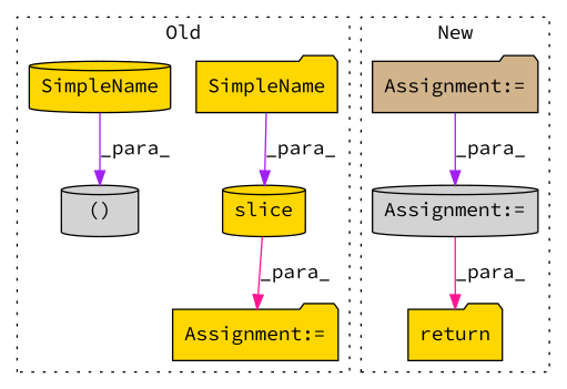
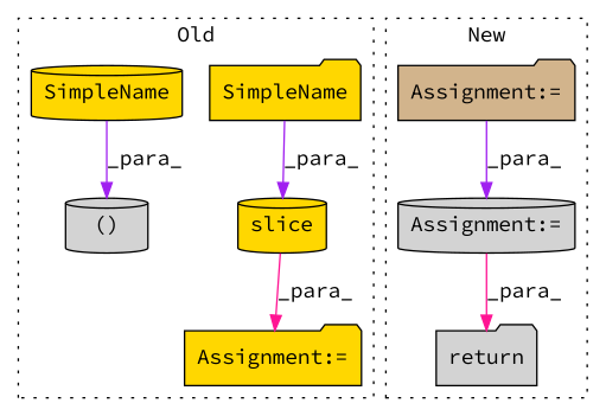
  digraph {
    fontname="Source Code Pro"
    node [a=7 l=1 s=837 shape=cylinder style=filled fillcolor=gold fontname="Source Code Pro"]
    edge [color=purple fontname="Source Code Pro"]
    n1 [a=32 l="6,1" label=slice s="859,871"]
    n2 [l=2 label="Assignment:=" s=852 shape=folder]
    n3 [a=106 l=15 label="()" fillcolor=lightgrey]
    n4 [a=42 label=SimpleName s=865 shape=folder]
    n5 [a=42 label=SimpleName]
-   n6 [a=41 l=7 label=return s=2764 shape=folder]
+   n6 [a=41 l=7 label=return s=2764 shape=folder fillcolor=lightgrey]
    n7 [label="Assignment:=" s=2627 fillcolor=lightgrey]
    n8 [l=28 label="Assignment:=" s=2725 shape=folder fillcolor=tan]
    subgraph cluster_1 {
      label=Old
      style=dotted
      n1
      n2
      n3
      n4
      n5
    }
    subgraph cluster_2 {
      label=New
      style=dotted
      n6
      n7
      n8
    }
    n1 -> n2 [label=_para_ color=deeppink]
    n4 -> n1 [label=_para_]
    n5 -> n3 [label=_para_]
    n7 -> n6 [label=_para_ color=deeppink]
    n8 -> n7 [label=_para_]
  }
